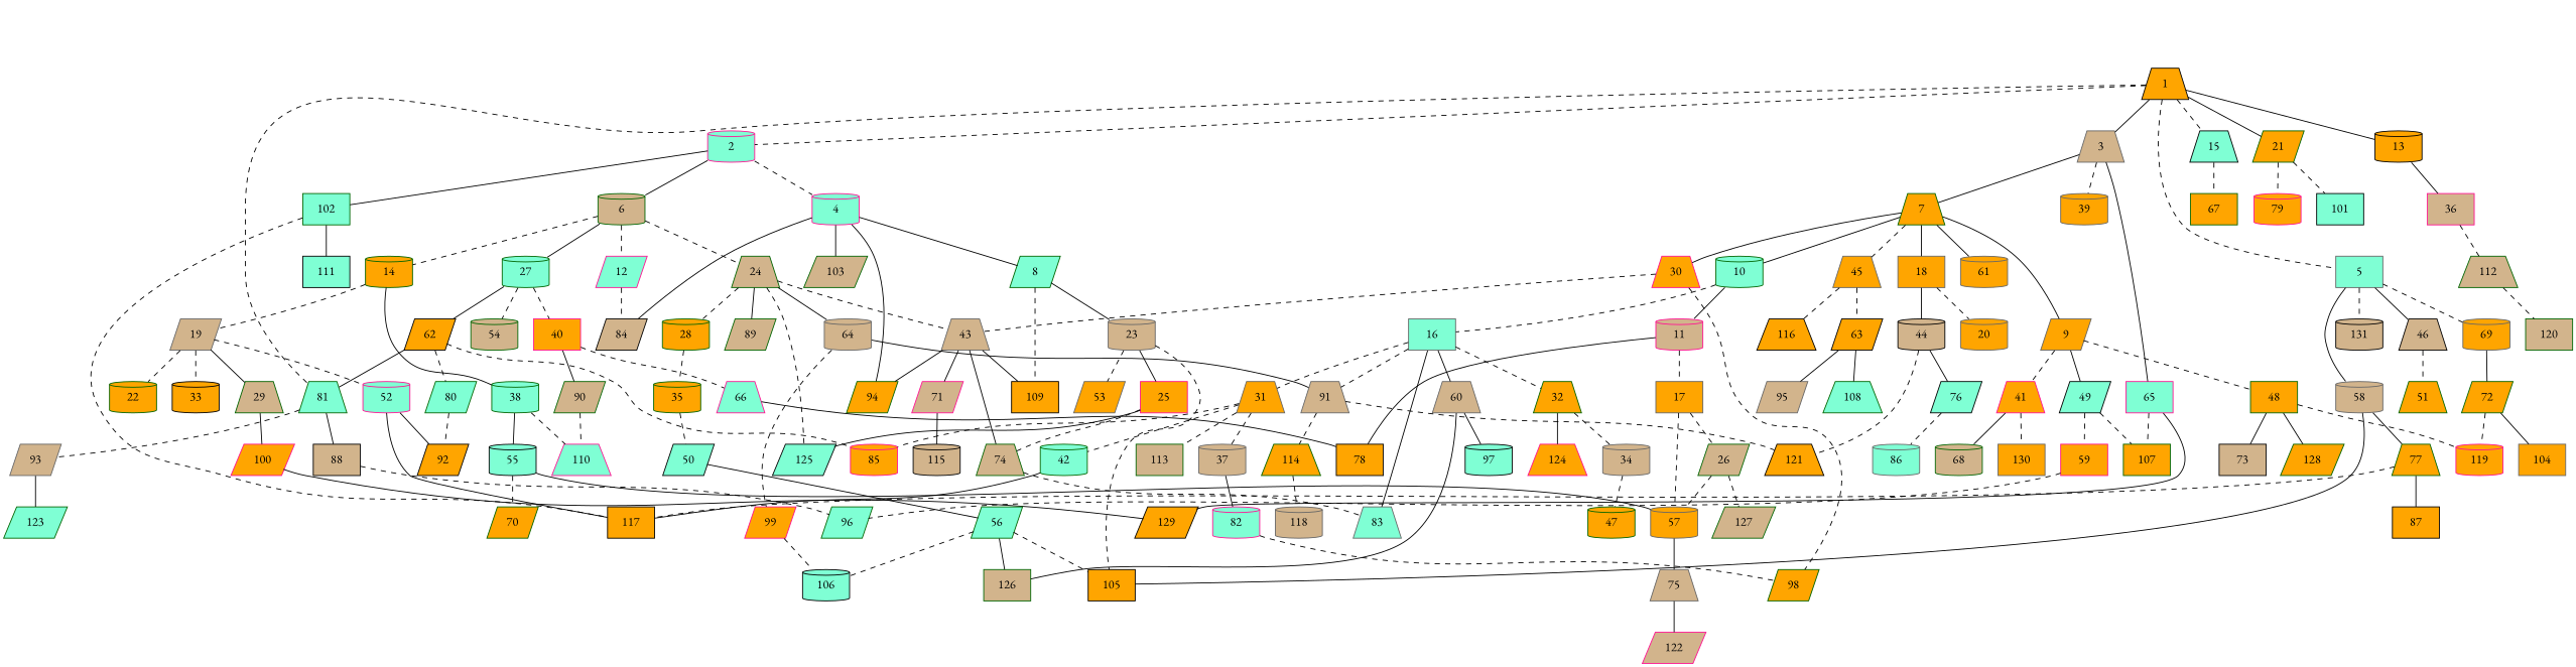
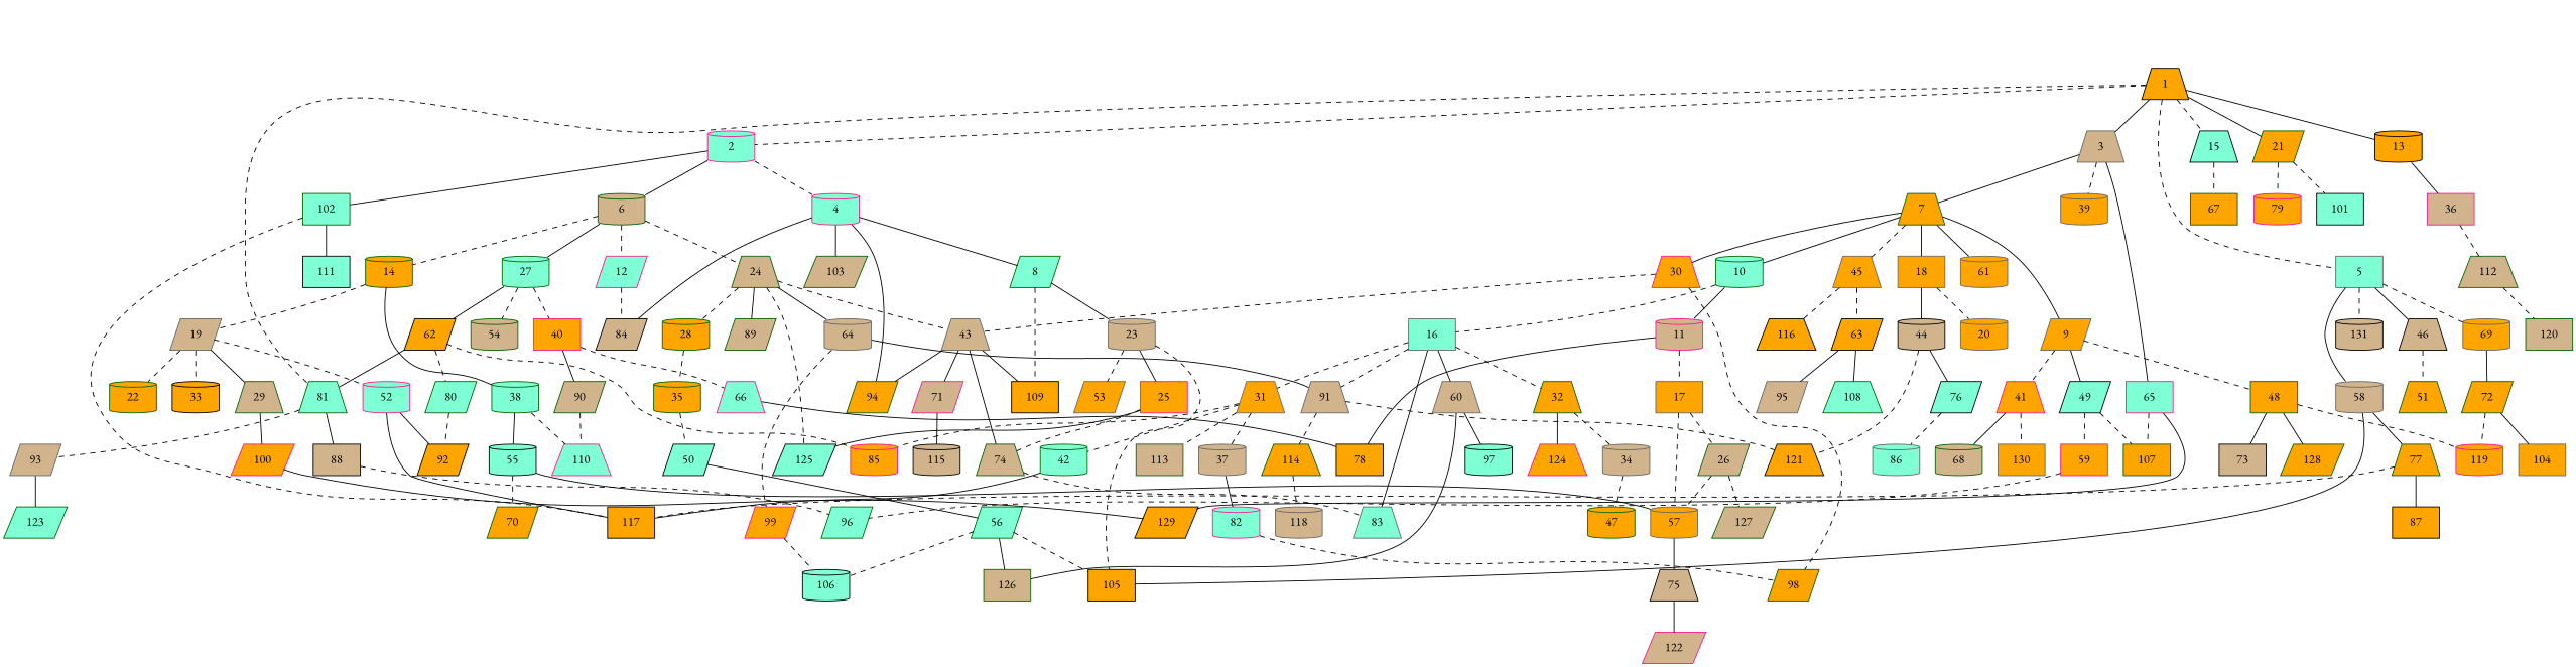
  graph {
    fontname="EB Garamond"
    node [color=darkgreen fillcolor=orange fontname="EB Garamond" shape=cylinder style=filled]
    edge [fontname="EB Garamond" style=dashed]
    1 [color=black shape=trapezium]
    2 [color=deeppink fillcolor=aquamarine]
    3 [color=gray40 fillcolor=tan shape=trapezium]
    5 [color=gray40 fillcolor=aquamarine shape=box]
    13 [color=black]
    15 [color=black fillcolor=aquamarine shape=trapezium]
    21 [shape=parallelogram]
    81 [fillcolor=aquamarine shape=trapezium]
    4 [color=deeppink fillcolor=aquamarine]
    6 [fillcolor=tan]
    102 [fillcolor=aquamarine shape=box]
    7 [shape=trapezium]
    39 [color=gray40]
    65 [color=deeppink fillcolor=aquamarine shape=box]
    46 [color=black fillcolor=tan shape=trapezium]
    58 [color=gray40 fillcolor=tan]
    69 [color=gray40]
    131 [color=black fillcolor=tan]
    36 [color=deeppink fillcolor=tan shape=box]
    67 [shape=box]
    79 [color=deeppink]
    101 [color=black fillcolor=aquamarine shape=box]
    88 [color=black fillcolor=tan shape=box]
    93 [color=gray40 fillcolor=tan shape=parallelogram]
    8 [fillcolor=aquamarine shape=parallelogram]
    84 [color=black fillcolor=tan shape=parallelogram]
    94 [shape=parallelogram]
    103 [fillcolor=tan shape=parallelogram]
    12 [color=deeppink fillcolor=aquamarine shape=parallelogram]
    14
    24 [fillcolor=tan shape=trapezium]
    27 [fillcolor=aquamarine]
    117 [color=black shape=box]
    111 [color=black fillcolor=aquamarine shape=box]
    125 [color=black fillcolor=aquamarine shape=parallelogram]
    9 [color=gray40 shape=parallelogram]
    10 [fillcolor=aquamarine]
    18 [color=gray40 shape=box]
    30 [color=deeppink shape=trapezium]
    45 [color=gray40 shape=trapezium]
    61 [color=gray40]
    107 [shape=box]
    129 [color=black shape=parallelogram]
    23 [color=gray40 fillcolor=tan]
    109 [color=black shape=box]
    51 [shape=trapezium]
    105 [color=black shape=box]
    77 [shape=trapezium]
    72 [shape=parallelogram]
    19 [color=gray40 fillcolor=tan shape=parallelogram]
    38 [fillcolor=aquamarine]
    28
    43 [color=gray40 fillcolor=tan shape=trapezium]
    64 [color=gray40 fillcolor=tan]
    89 [fillcolor=tan shape=parallelogram]
    40 [color=deeppink shape=box]
    54 [fillcolor=tan]
    62 [color=black shape=parallelogram]
    41 [color=deeppink shape=trapezium]
    48 [shape=box]
    49 [color=black fillcolor=aquamarine shape=parallelogram]
    11 [color=deeppink fillcolor=tan]
    16 [color=gray40 fillcolor=aquamarine shape=box]
    20 [color=gray40]
    44 [color=black fillcolor=tan]
    98 [shape=parallelogram]
    63 [color=black shape=parallelogram]
    116 [color=black shape=trapezium]
    25 [color=deeppink shape=box]
    53 [color=gray40 shape=parallelogram]
    68 [fillcolor=tan]
    130 [color=gray40 shape=box]
    73 [color=black fillcolor=tan shape=box]
    119 [color=deeppink]
    128 [shape=parallelogram]
    59 [color=deeppink shape=box]
    17 [color=gray40 shape=box]
    78 [color=black shape=box]
    31 [color=gray40 shape=trapezium]
    32 [shape=trapezium]
    60 [color=gray40 fillcolor=tan shape=trapezium]
    83 [color=gray40 fillcolor=aquamarine shape=trapezium]
    91 [color=gray40 fillcolor=tan shape=trapezium]
    26 [fillcolor=tan shape=parallelogram]
    57 [color=gray40]
    112 [fillcolor=tan shape=trapezium]
    22
    29 [fillcolor=tan shape=trapezium]
    33 [color=black]
    52 [color=deeppink fillcolor=aquamarine]
    55 [color=black fillcolor=aquamarine]
    110 [color=deeppink fillcolor=aquamarine shape=trapezium]
    37 [color=gray40 fillcolor=tan]
    42 [fillcolor=aquamarine]
    85 [color=deeppink]
    113 [fillcolor=tan shape=box]
    34 [color=gray40 fillcolor=tan]
    124 [color=deeppink shape=trapezium]
    126 [fillcolor=tan shape=box]
    97 [color=black fillcolor=aquamarine]
    121 [color=black shape=trapezium]
    114 [shape=trapezium]
    127 [fillcolor=tan shape=parallelogram]
-   75 [color=gray40 fillcolor=tan shape=trapezium]
+   75 [color=black fillcolor=tan shape=trapezium]
    76 [color=black fillcolor=aquamarine shape=parallelogram]
    100 [color=deeppink shape=parallelogram]
    92 [color=black shape=parallelogram]
    74 [fillcolor=tan shape=trapezium]
    35
    71 [color=deeppink fillcolor=tan shape=parallelogram]
    99 [color=deeppink shape=parallelogram]
    66 [color=deeppink fillcolor=aquamarine shape=trapezium]
    90 [fillcolor=tan shape=parallelogram]
    80 [fillcolor=aquamarine shape=parallelogram]
    50 [color=black fillcolor=aquamarine shape=parallelogram]
    82 [color=deeppink fillcolor=aquamarine]
    47
    56 [fillcolor=aquamarine shape=parallelogram]
    120 [fillcolor=tan shape=box]
    70 [shape=parallelogram]
    115 [color=black fillcolor=tan]
    86 [color=gray40 fillcolor=aquamarine]
    95 [color=gray40 fillcolor=tan shape=parallelogram]
    108 [fillcolor=aquamarine shape=trapezium]
    96 [fillcolor=aquamarine shape=parallelogram]
    106 [color=black fillcolor=aquamarine]
    122 [color=deeppink fillcolor=tan shape=parallelogram]
    87 [color=black shape=box]
    104 [color=gray40 shape=box]
    123 [fillcolor=aquamarine shape=parallelogram]
    118 [color=gray40 fillcolor=tan]
    1 -- 2
    1 -- 3 [style=solid]
    1 -- 5
    1 -- 13 [style=solid]
    1 -- 15
    1 -- 21 [style=solid]
    1 -- 81
    2 -- 4
    2 -- 6 [style=solid]
    2 -- 102 [style=solid]
    3 -- 7 [style=solid]
    3 -- 39
    3 -- 65 [style=solid]
    5 -- 46 [style=solid]
    5 -- 58 [style=solid]
    5 -- 69
    5 -- 131
    13 -- 36 [style=solid]
    15 -- 67
    21 -- 79
    21 -- 101
    81 -- 88 [style=solid]
    81 -- 93
    4 -- 8 [style=solid]
    4 -- 84 [style=solid]
    4 -- 94 [style=solid]
    4 -- 103 [style=solid]
    6 -- 12
    6 -- 14
    6 -- 24
    6 -- 27 [style=solid]
    102 -- 117
    102 -- 111 [style=solid]
    7 -- 9 [style=solid]
    7 -- 10 [style=solid]
    7 -- 18 [style=solid]
    7 -- 30 [style=solid]
    7 -- 45
    7 -- 61 [style=solid]
    65 -- 107
    65 -- 129 [style=solid]
    46 -- 51
    58 -- 105 [style=solid]
    58 -- 77 [style=solid]
    69 -- 72 [style=solid]
    36 -- 112
    88 -- 96
    93 -- 123 [style=solid]
    8 -- 23 [style=solid]
    8 -- 109
    12 -- 84
    14 -- 19
    14 -- 38 [style=solid]
    24 -- 125
    24 -- 28
    24 -- 43
    24 -- 64 [style=solid]
    24 -- 89 [style=solid]
    27 -- 40
    27 -- 54
    27 -- 62 [style=solid]
    9 -- 41
    9 -- 48
    9 -- 49 [style=solid]
    10 -- 11 [style=solid]
    10 -- 16
    18 -- 20
    18 -- 44 [style=solid]
    30 -- 43
    30 -- 98
    45 -- 63
    45 -- 116
    23 -- 105
    23 -- 25 [style=solid]
    23 -- 53
    77 -- 117
    77 -- 87 [style=solid]
    72 -- 119
    72 -- 104 [style=solid]
    19 -- 22
    19 -- 29 [style=solid]
    19 -- 33
    19 -- 52
    38 -- 55 [style=solid]
    38 -- 110
    28 -- 35
    43 -- 94 [style=solid]
    43 -- 109 [style=solid]
    43 -- 74 [style=solid]
    43 -- 71 [style=solid]
    64 -- 91 [style=solid]
    64 -- 99
    40 -- 66
    40 -- 90 [style=solid]
    62 -- 81 [style=solid]
    62 -- 85
    62 -- 80
    41 -- 68 [style=solid]
    41 -- 130
    48 -- 73 [style=solid]
    48 -- 119
    48 -- 128 [style=solid]
    49 -- 107
    49 -- 59
    11 -- 17
    11 -- 78 [style=solid]
    16 -- 31
    16 -- 32
    16 -- 60 [style=solid]
    16 -- 83 [style=solid]
    16 -- 91
    44 -- 121
    44 -- 76 [style=solid]
    63 -- 95 [style=solid]
    63 -- 108 [style=solid]
    25 -- 125 [style=solid]
    25 -- 74
    59 -- 96
    17 -- 26
    17 -- 57
    31 -- 37
    31 -- 42
    31 -- 85
    31 -- 113
    32 -- 34
    32 -- 124 [style=solid]
    60 -- 126 [style=solid]
    60 -- 97 [style=solid]
    91 -- 121
    91 -- 114
    26 -- 57
    26 -- 127
    57 -- 75 [style=solid]
    112 -- 120
    29 -- 100 [style=solid]
    52 -- 117 [style=solid]
    52 -- 92 [style=solid]
    55 -- 57 [style=solid]
    55 -- 70
    37 -- 82 [style=solid]
    42 -- 117 [style=solid]
    34 -- 47
    114 -- 118
    75 -- 122 [style=solid]
    76 -- 86
    100 -- 129 [style=solid]
    74 -- 83
    35 -- 50
    71 -- 115 [style=solid]
    99 -- 106
    66 -- 78 [style=solid]
    90 -- 110
    80 -- 92
    50 -- 56 [style=solid]
    82 -- 98
    56 -- 105
    56 -- 126 [style=solid]
    56 -- 106
  }
